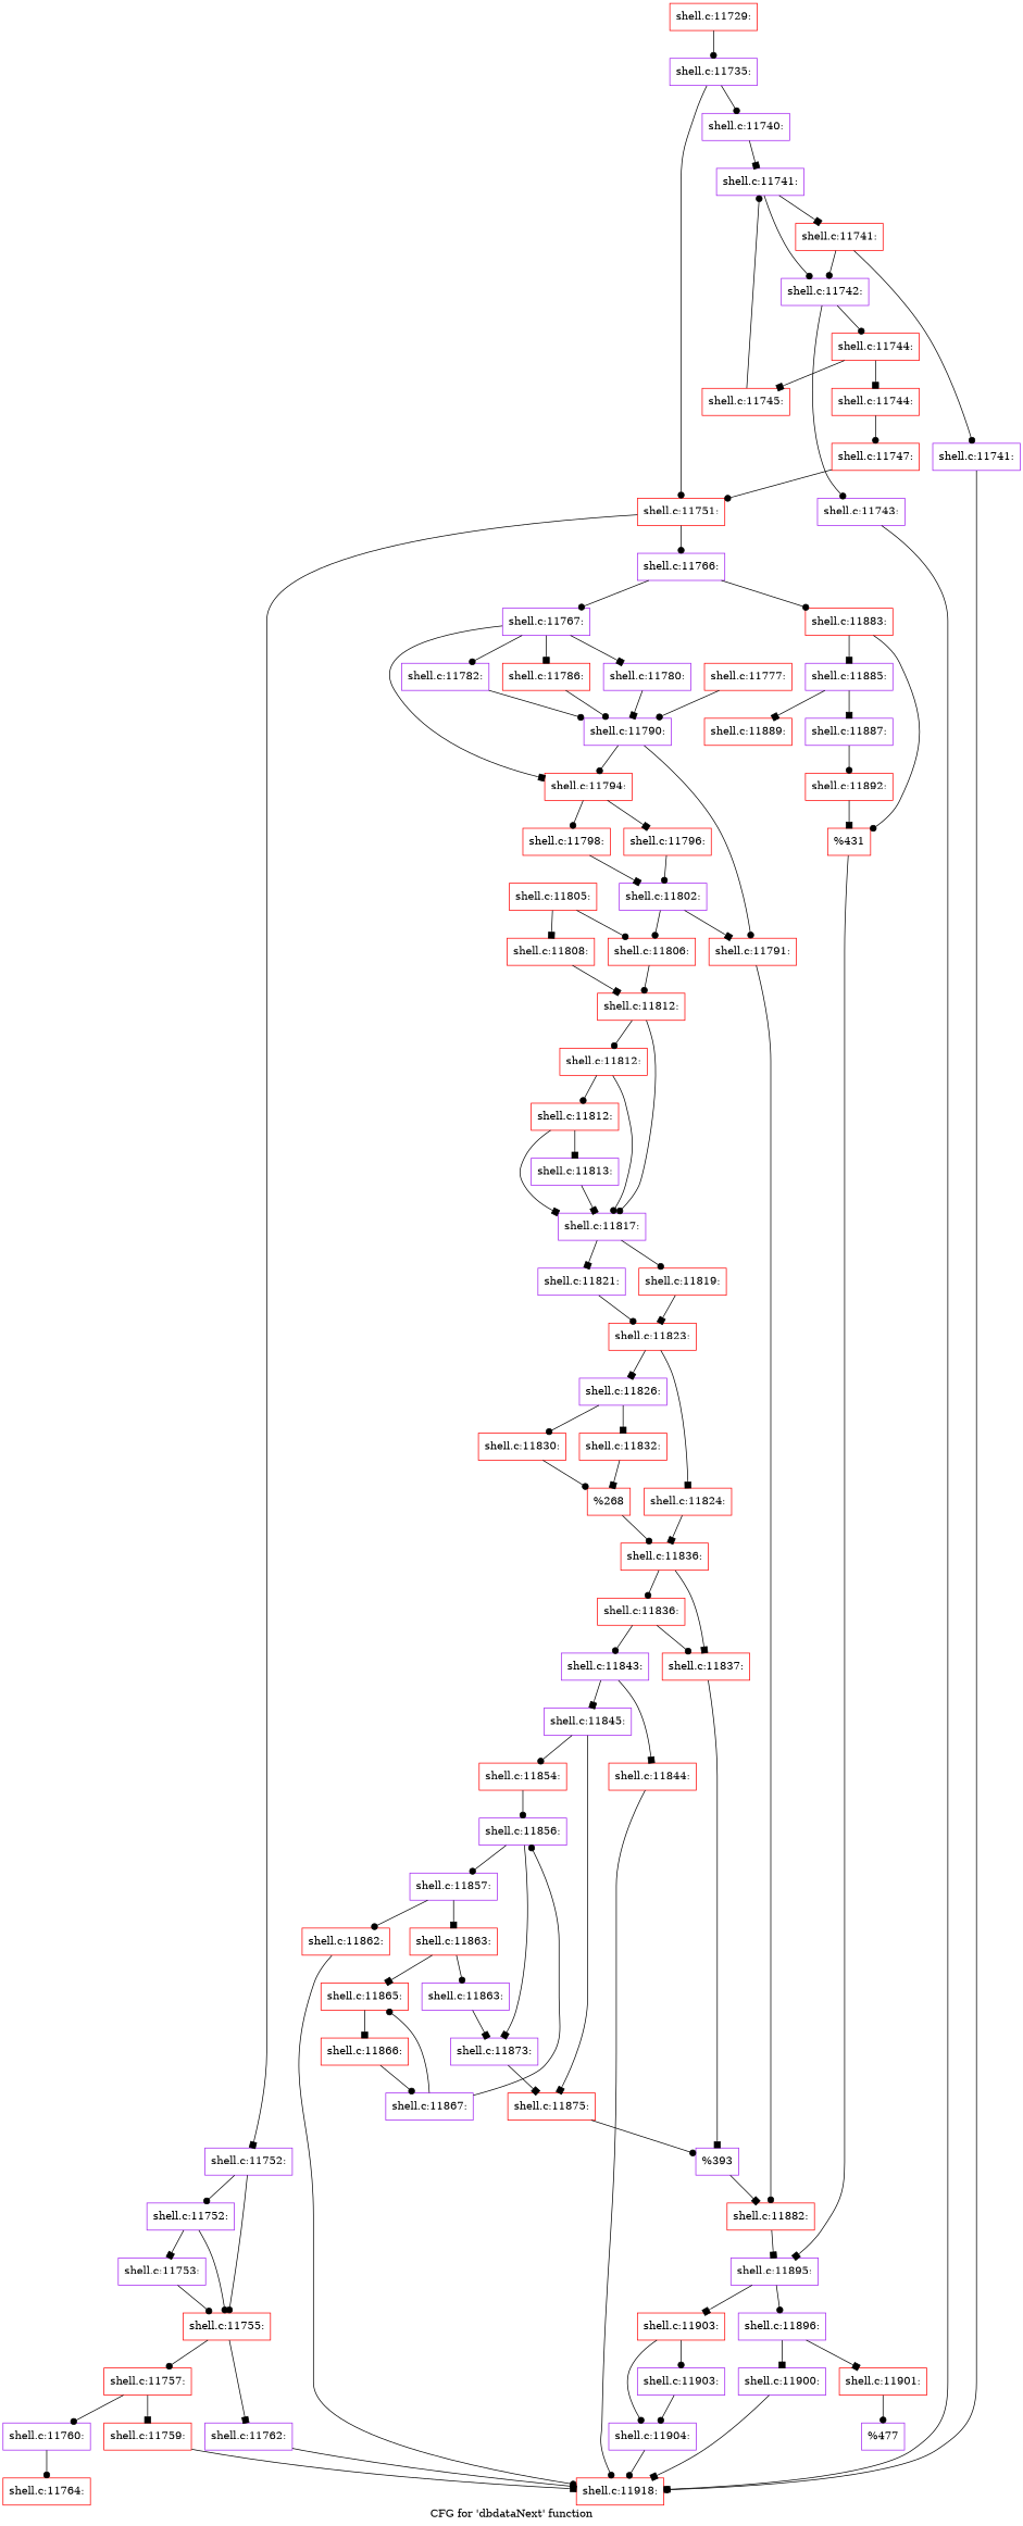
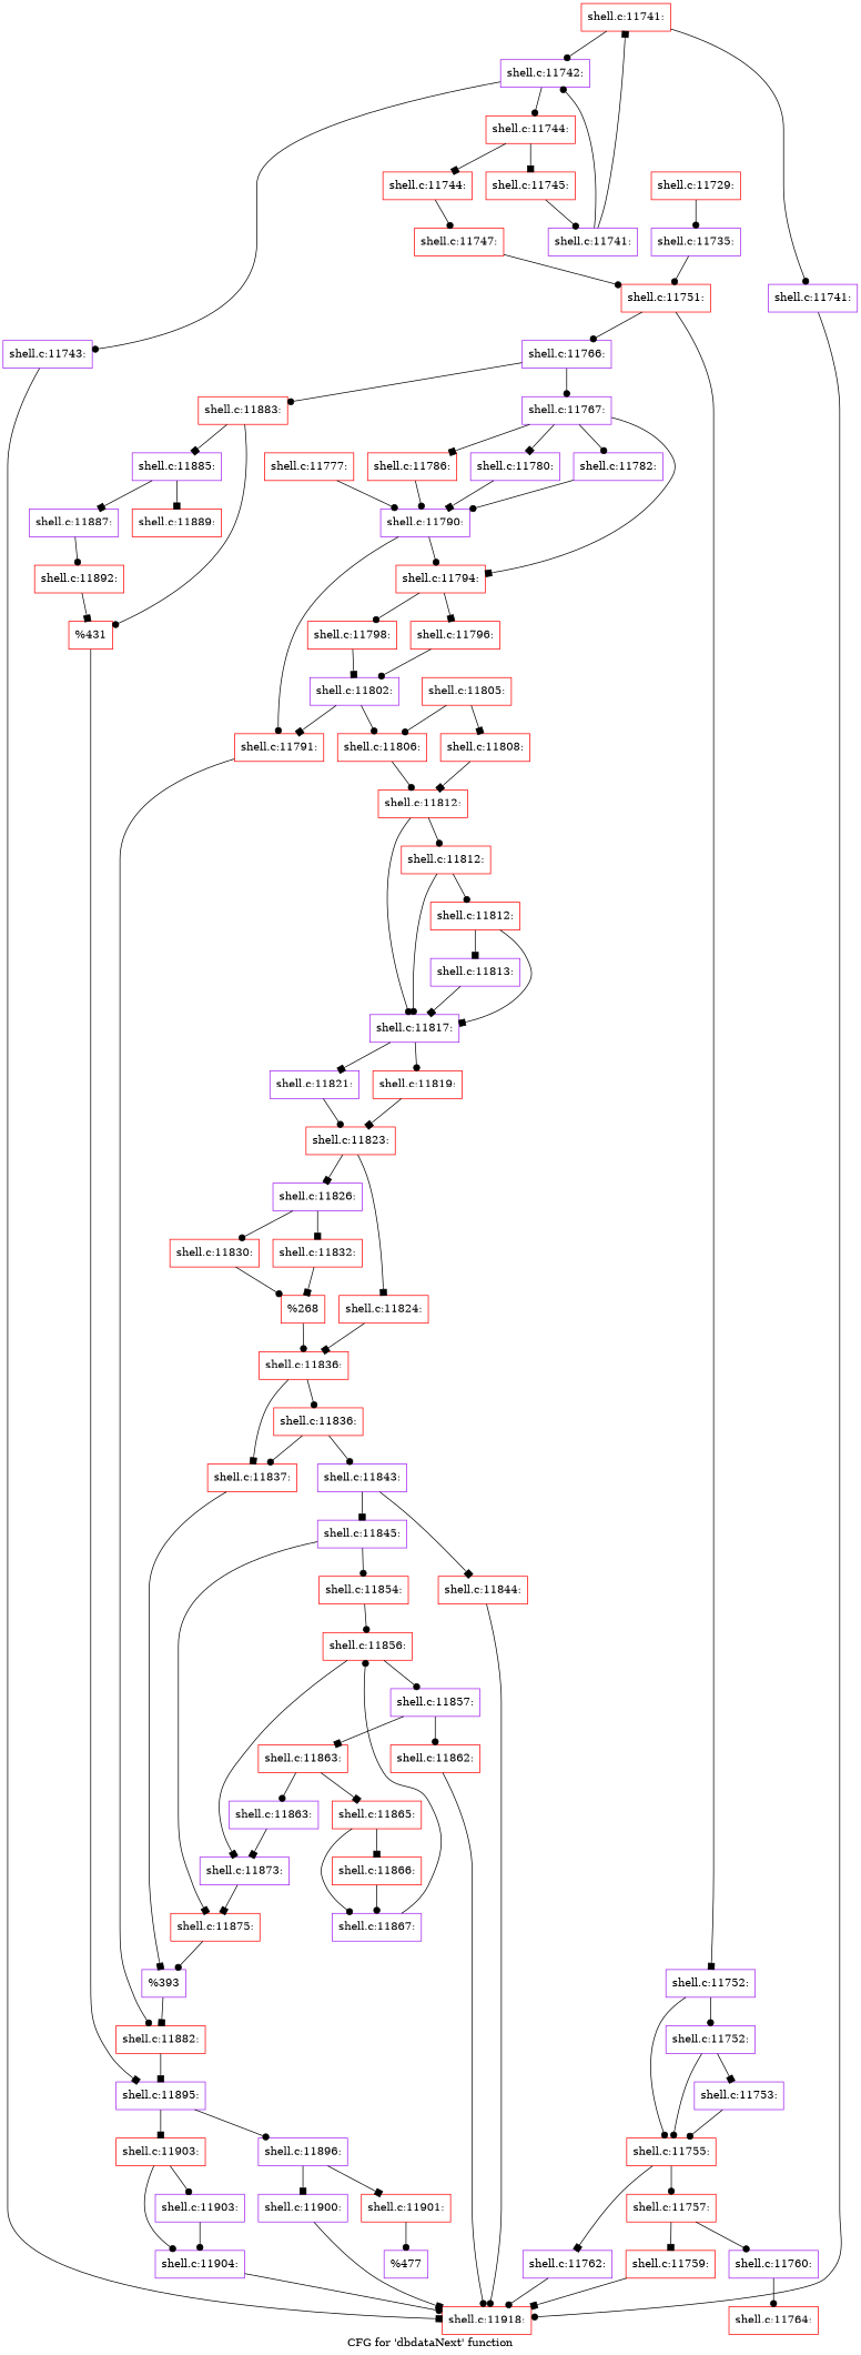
  digraph {
    label="CFG for 'dbdataNext' function"
    node [color=red shape=record]
    edge [arrowhead=dot]
    n1 [label="{shell.c:11729:}"]
    n2 [color=purple label="{shell.c:11735:}"]
-   n3 [color=purple label="{shell.c:11740:}"]
    n4 [label="{shell.c:11751:}"]
    n5 [color=purple label="{shell.c:11741:}"]
    n6 [color=purple label="{shell.c:11752:}"]
    n7 [color=purple label="{shell.c:11766:}"]
    n8 [label="{shell.c:11741:}"]
    n9 [color=purple label="{shell.c:11742:}"]
    n10 [color=purple label="{shell.c:11752:}"]
    n11 [label="{shell.c:11755:}"]
    n12 [color=purple label="{shell.c:11767:}"]
    n13 [label="{shell.c:11883:}"]
    n14 [color=purple label="{shell.c:11741:}"]
    n15 [color=purple label="{shell.c:11743:}"]
    n16 [label="{shell.c:11744:}"]
    n17 [label="{shell.c:11918:}"]
    n18 [label="{shell.c:11744:}"]
    n19 [label="{shell.c:11745:}"]
    n20 [label="{shell.c:11747:}"]
    n21 [color=purple label="{shell.c:11753:}"]
    n22 [label="{shell.c:11757:}"]
    n23 [color=purple label="{shell.c:11762:}"]
    n24 [label="{shell.c:11786:}"]
    n25 [color=purple label="{shell.c:11780:}"]
    n26 [color=purple label="{shell.c:11782:}"]
    n27 [label="{shell.c:11794:}"]
    n28 [color=purple label="{shell.c:11885:}"]
    n29 [label="{%431}"]
    n30 [label="{shell.c:11759:}"]
    n31 [color=purple label="{shell.c:11760:}"]
    n32 [label="{shell.c:11764:}"]
    n33 [color=purple label="{shell.c:11790:}"]
    n34 [label="{shell.c:11777:}"]
    n35 [color=purple label="{shell.c:11887:}"]
    n36 [label="{shell.c:11889:}"]
    n37 [color=purple label="{shell.c:11895:}"]
    n38 [label="{shell.c:11791:}"]
    n39 [label="{shell.c:11882:}"]
    n40 [label="{shell.c:11796:}"]
    n41 [label="{shell.c:11798:}"]
    n42 [color=purple label="{shell.c:11802:}"]
    n43 [color=purple label="{shell.c:11896:}"]
    n44 [label="{shell.c:11903:}"]
    n45 [label="{shell.c:11806:}"]
    n46 [label="{shell.c:11812:}"]
    n47 [label="{shell.c:11805:}"]
    n48 [label="{shell.c:11808:}"]
    n49 [label="{shell.c:11812:}"]
    n50 [color=purple label="{shell.c:11817:}"]
    n51 [label="{shell.c:11812:}"]
    n52 [label="{shell.c:11819:}"]
    n53 [color=purple label="{shell.c:11821:}"]
    n54 [color=purple label="{shell.c:11813:}"]
    n55 [label="{shell.c:11823:}"]
    n56 [label="{shell.c:11824:}"]
    n57 [color=purple label="{shell.c:11826:}"]
    n58 [label="{shell.c:11836:}"]
    n59 [label="{shell.c:11830:}"]
    n60 [label="{shell.c:11832:}"]
    n61 [label="{shell.c:11837:}"]
    n62 [label="{shell.c:11836:}"]
    n63 [label="{%268}"]
    n64 [color=purple label="{%393}"]
    n65 [color=purple label="{shell.c:11843:}"]
    n66 [label="{shell.c:11844:}"]
    n67 [color=purple label="{shell.c:11845:}"]
    n68 [label="{shell.c:11854:}"]
    n69 [label="{shell.c:11875:}"]
-   n70 [color=purple label="{shell.c:11856:}"]
+   n70 [label="{shell.c:11856:}"]
    n71 [color=purple label="{shell.c:11857:}"]
    n72 [color=purple label="{shell.c:11873:}"]
    n73 [label="{shell.c:11862:}"]
    n74 [label="{shell.c:11863:}"]
    n75 [color=purple label="{shell.c:11863:}"]
    n76 [label="{shell.c:11865:}"]
    n77 [label="{shell.c:11866:}"]
    n78 [color=purple label="{shell.c:11867:}"]
    n79 [color=purple label="{shell.c:11900:}"]
    n80 [label="{shell.c:11901:}"]
    n81 [color=purple label="{shell.c:11904:}"]
    n82 [color=purple label="{shell.c:11903:}"]
    n83 [label="{shell.c:11892:}"]
    n84 [color=purple label="{%477}"]
    n1 -> n2
-   n2 -> n3
    n2 -> n4
-   n3 -> n5 [arrowhead=box]
    n4 -> n6 [arrowhead=box]
    n4 -> n7
    n5 -> n8 [arrowhead=box]
    n5 -> n9
    n6 -> n10
    n6 -> n11
    n7 -> n12
    n7 -> n13
    n8 -> n9
    n8 -> n14
    n9 -> n15
    n9 -> n16
    n10 -> n11
    n10 -> n21 [arrowhead=box]
    n11 -> n22
    n11 -> n23 [arrowhead=box]
    n12 -> n24 [arrowhead=box]
    n12 -> n25 [arrowhead=box]
    n12 -> n26
    n12 -> n27 [arrowhead=box]
    n13 -> n28 [arrowhead=box]
    n13 -> n29
    n14 -> n17
    n15 -> n17 [arrowhead=box]
    n16 -> n18 [arrowhead=box]
    n16 -> n19 [arrowhead=box]
    n18 -> n20
    n19 -> n5
    n20 -> n4
    n21 -> n11
    n22 -> n30 [arrowhead=box]
    n22 -> n31
    n23 -> n17
    n24 -> n33
    n25 -> n33 [arrowhead=box]
    n26 -> n33
    n27 -> n40 [arrowhead=box]
    n27 -> n41
    n28 -> n35 [arrowhead=box]
    n28 -> n36 [arrowhead=box]
    n29 -> n37 [arrowhead=box]
    n30 -> n17 [arrowhead=box]
    n31 -> n32
    n33 -> n27
    n33 -> n38
    n34 -> n33
    n35 -> n83
    n37 -> n43
    n37 -> n44 [arrowhead=box]
    n38 -> n39
    n39 -> n37 [arrowhead=box]
    n40 -> n42
    n41 -> n42 [arrowhead=box]
    n42 -> n38 [arrowhead=box]
    n42 -> n45
    n43 -> n79 [arrowhead=box]
    n43 -> n80 [arrowhead=box]
    n44 -> n81
    n44 -> n82
    n45 -> n46
    n46 -> n49
    n46 -> n50
    n47 -> n45
    n47 -> n48 [arrowhead=box]
    n48 -> n46 [arrowhead=box]
    n49 -> n50
    n49 -> n51
    n50 -> n52
    n50 -> n53 [arrowhead=box]
    n51 -> n50 [arrowhead=box]
    n51 -> n54 [arrowhead=box]
    n52 -> n55 [arrowhead=box]
    n53 -> n55
    n54 -> n50 [arrowhead=box]
    n55 -> n56 [arrowhead=box]
    n55 -> n57 [arrowhead=box]
    n56 -> n58 [arrowhead=box]
    n57 -> n59
    n57 -> n60 [arrowhead=box]
    n58 -> n61 [arrowhead=box]
    n58 -> n62
    n59 -> n63
    n60 -> n63 [arrowhead=box]
    n61 -> n64 [arrowhead=box]
    n62 -> n61
    n62 -> n65
    n63 -> n58
    n64 -> n39 [arrowhead=box]
    n65 -> n66 [arrowhead=box]
    n65 -> n67 [arrowhead=box]
    n66 -> n17
    n67 -> n68
    n67 -> n69 [arrowhead=box]
    n68 -> n70
    n69 -> n64
    n70 -> n71
    n70 -> n72 [arrowhead=box]
    n71 -> n73
    n71 -> n74 [arrowhead=box]
    n72 -> n69 [arrowhead=box]
    n73 -> n17
    n74 -> n75
    n74 -> n76 [arrowhead=box]
    n75 -> n72 [arrowhead=box]
    n76 -> n77 [arrowhead=box]
-   n78 -> n76
+   n76 -> n78
    n77 -> n78
    n78 -> n70
    n79 -> n17 [arrowhead=box]
    n80 -> n84
    n81 -> n17
    n82 -> n81
    n83 -> n29 [arrowhead=box]
  }
